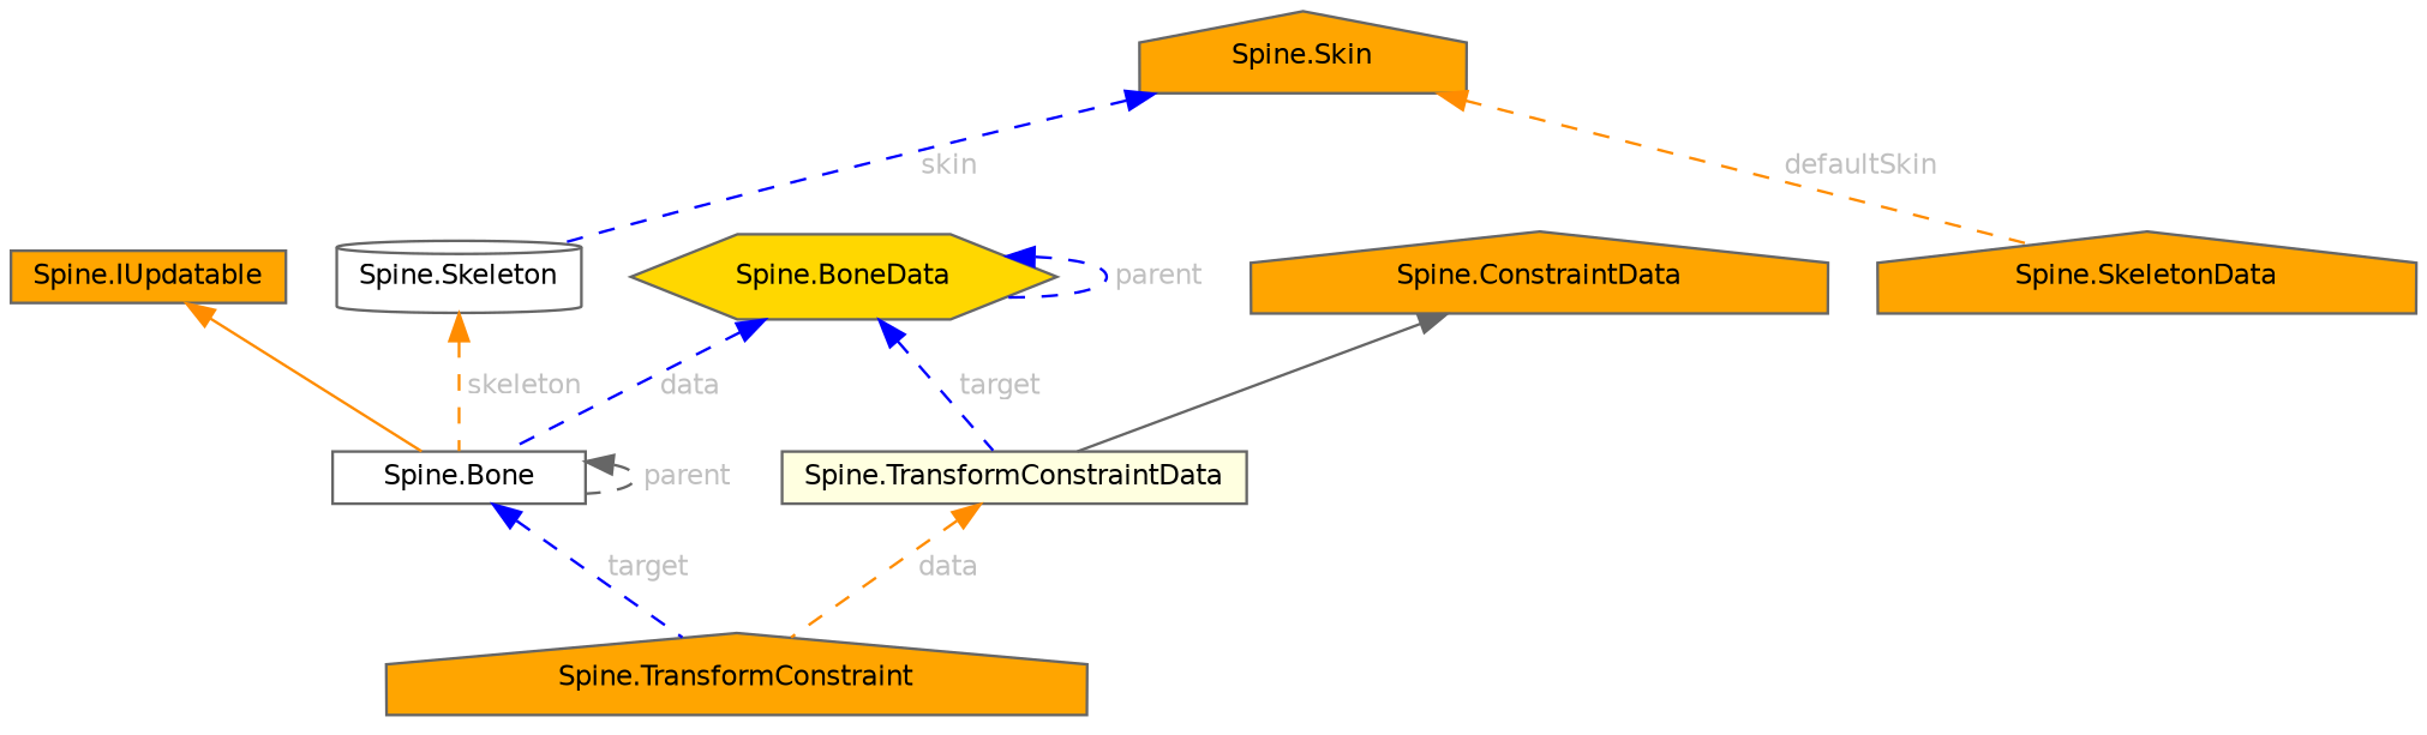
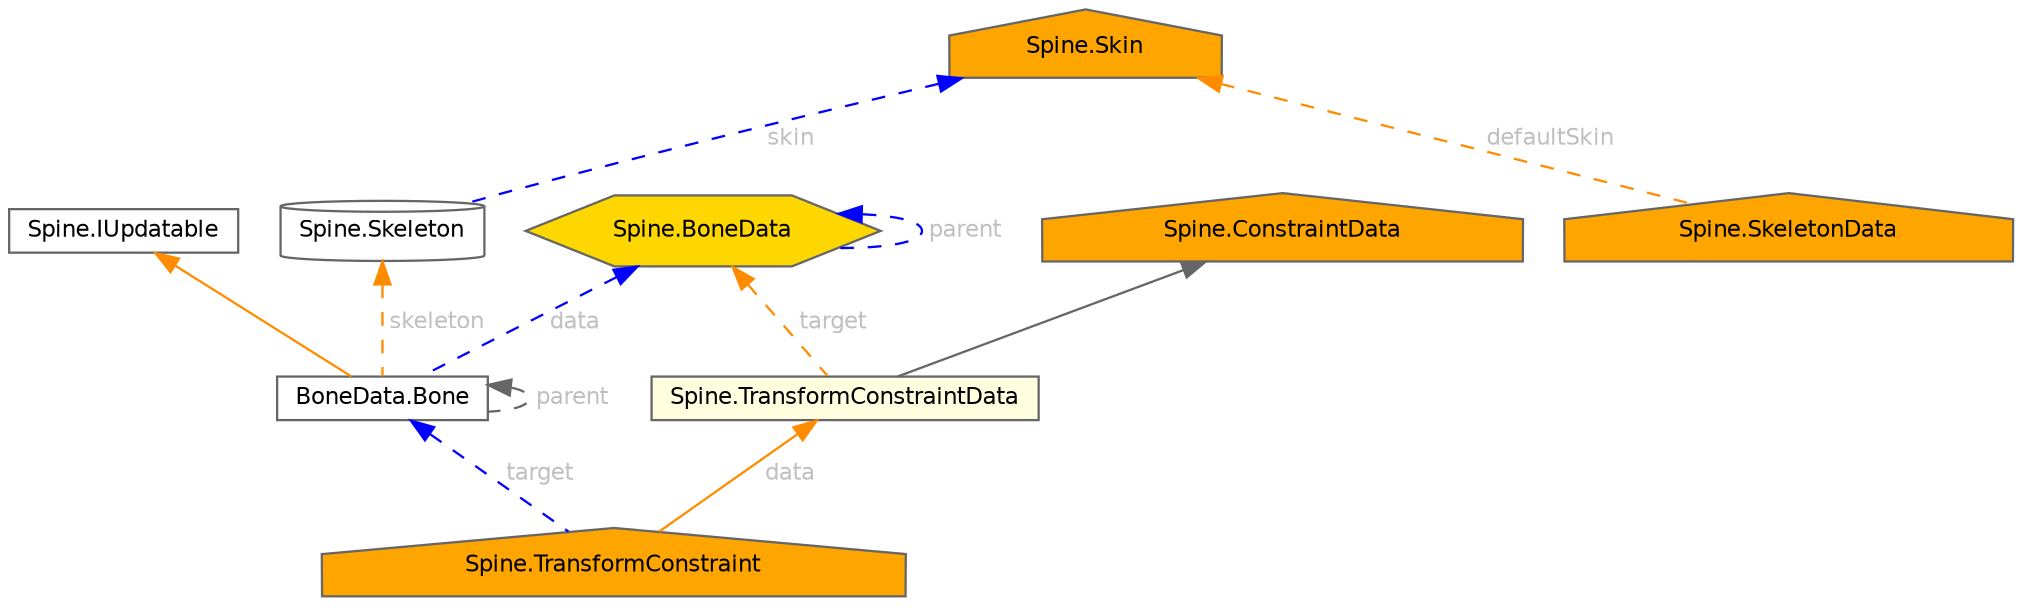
  digraph {
    node [color=gray40 fillcolor=orange fontname=Helvetica fontsize=10 shape=house style=filled]
    edge [color=blue dir=back fontname=Helvetica fontsize=10 labelfontname=Helvetica labelfontsize=10 style=dashed fontcolor=grey]
    n1 [fontcolor=black height=0.2 label="Spine.TransformConstraint" width=0.4]
-   n2 [height=0.2 label="Spine.IUpdatable" shape=box width=0.4]
-   n3 [fillcolor=white height=0.2 label="Spine.Bone" shape=box width=0.4]
+   n2 [fillcolor=white height=0.2 label="Spine.IUpdatable" shape=box width=0.4]
+   n3 [fillcolor=white height=0.2 label="BoneData.Bone" shape=box width=0.4]
    n4 [fillcolor=lightyellow height=0.2 label="Spine.TransformConstraintData" shape=box width=0.4]
    n5 [height=0.2 label="Spine.ConstraintData" width=0.4]
    n6 [fillcolor=gold height=0.2 label="Spine.BoneData" shape=hexagon width=0.4]
    n7 [fillcolor=white height=0.2 label="Spine.Skeleton" shape=cylinder width=0.4]
    n8 [height=0.2 label="Spine.SkeletonData" width=0.4]
    n9 [height=0.2 label="Spine.Skin" width=0.4]
    n2 -> n3 [color=darkorange style=solid fontcolor=""]
    n3 -> n1 [label=" target"]
    n3 -> n3 [color=gray40 label=" parent"]
-   n4 -> n1 [color=darkorange label=" data"]
+   n4 -> n1 [color=darkorange label=" data" style=solid]
    n5 -> n4 [color=gray40 style=solid fontcolor=""]
    n6 -> n3 [label=" data"]
-   n6 -> n4 [label=" target"]
+   n6 -> n4 [color=darkorange label=" target"]
    n6 -> n6 [label=" parent"]
    n7 -> n3 [color=darkorange label=" skeleton"]
    n9 -> n7 [label=" skin"]
    n9 -> n8 [color=darkorange label=" defaultSkin"]
  }
